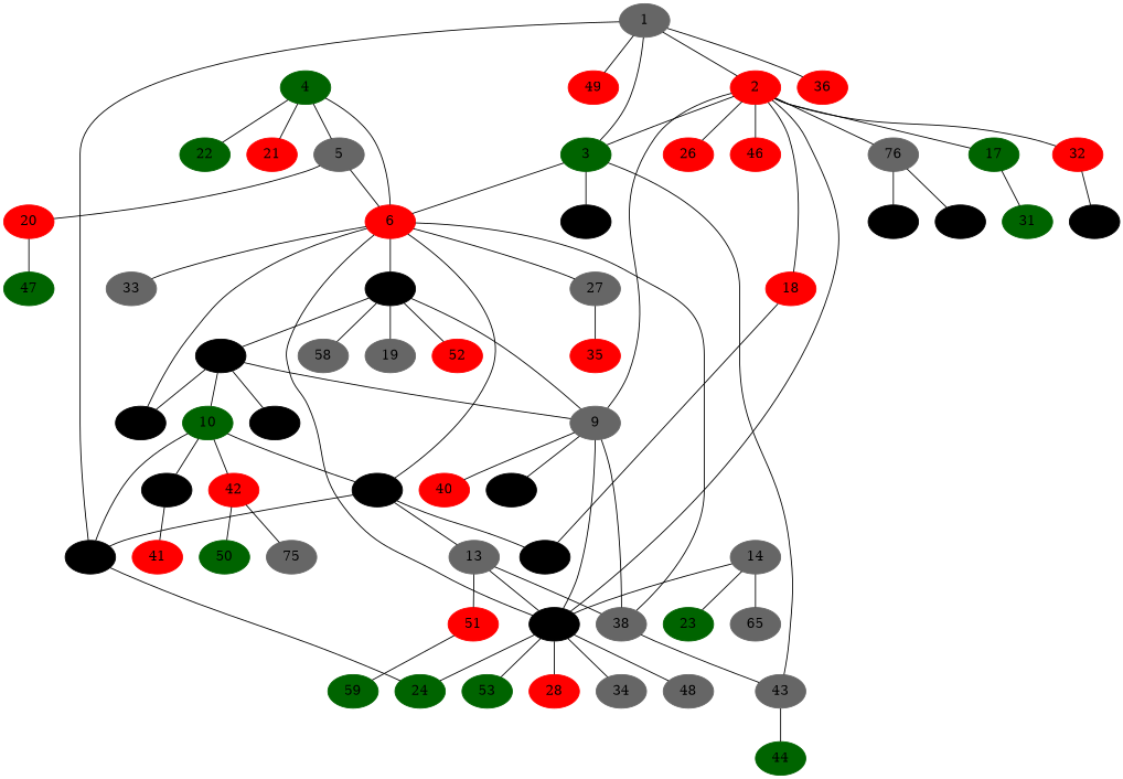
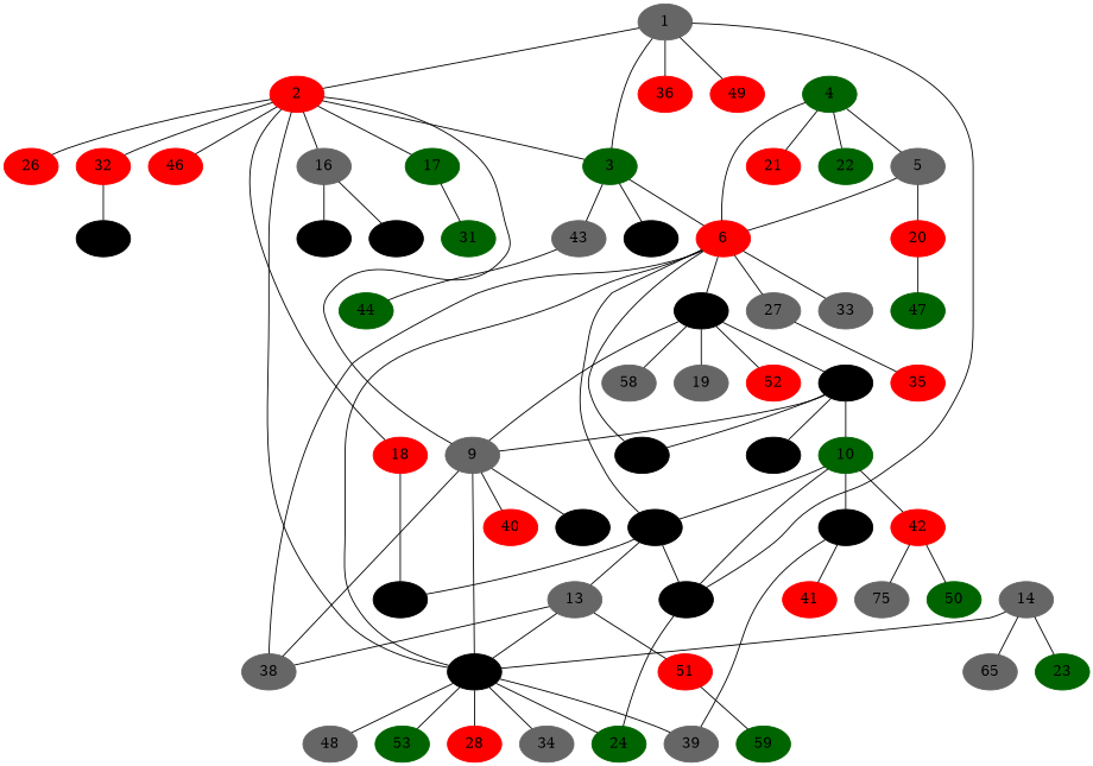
  graph {
    node [color=red style=filled]
    2
    1 [color=gray40]
    3 [color=darkgreen]
    12 [color=black]
    36
    49
    9 [color=gray40]
    15 [color=black]
-   16 [color=gray40 label=76]
+   16 [color=gray40]
    17 [color=darkgreen]
    18
    26
    32
    46
    6
    29 [color=black]
    43 [color=gray40]
    24 [color=darkgreen]
    38 [color=gray40]
    40
    60 [color=black]
    28
    34 [color=gray40]
+   39 [color=gray40]
    48 [color=gray40]
    53 [color=darkgreen]
    37 [color=black]
    54 [color=black]
    31 [color=darkgreen]
    57 [color=black]
    56 [color=black]
    7 [color=black]
    11 [color=black]
    27 [color=gray40]
    33 [color=gray40]
    55 [color=black]
    44 [color=darkgreen]
    4 [color=darkgreen]
    5 [color=gray40]
    21
    22 [color=darkgreen]
    20
    47 [color=darkgreen]
    8 [color=black]
    19 [color=gray40]
    52
    58 [color=gray40]
    13 [color=gray40]
    35
    10 [color=darkgreen]
    61 [color=black]
    30 [color=black]
    42
    41
    n55 [color=gray40 label=75]
    50 [color=darkgreen]
    51
    14 [color=gray40]
    23 [color=darkgreen]
    n60 [color=gray40 label=65]
    59 [color=darkgreen]
    2 -- 3
    2 -- 9
    2 -- 15
    2 -- 16
    2 -- 17
    2 -- 18
    2 -- 26
    2 -- 32
    2 -- 46
    1 -- 2
    1 -- 3
    1 -- 12
    1 -- 36
    1 -- 49
    3 -- 6
    3 -- 29
    3 -- 43
    12 -- 24
    9 -- 15
    9 -- 38
    9 -- 40
    9 -- 60
    15 -- 24
    15 -- 28
    15 -- 34
+   15 -- 39
    15 -- 48
    15 -- 53
    16 -- 37
    16 -- 54
    17 -- 31
    18 -- 57
    32 -- 56
    6 -- 15
    6 -- 38
    6 -- 7
    6 -- 11
    6 -- 27
    6 -- 33
    6 -- 55
    43 -- 44
-   38 -- 43
    7 -- 9
    7 -- 8
    7 -- 19
    7 -- 52
    7 -- 58
    11 -- 12
    11 -- 57
    11 -- 13
    27 -- 35
    4 -- 6
    4 -- 5
    4 -- 21
    4 -- 22
    5 -- 6
    5 -- 20
    20 -- 47
    8 -- 9
    8 -- 55
    8 -- 10
    8 -- 61
    13 -- 15
    13 -- 38
    13 -- 51
    10 -- 12
    10 -- 11
    10 -- 30
    10 -- 42
+   30 -- 39
    30 -- 41
    42 -- n55
    42 -- 50
    51 -- 59
    14 -- 15
    14 -- 23
    14 -- n60
  }
